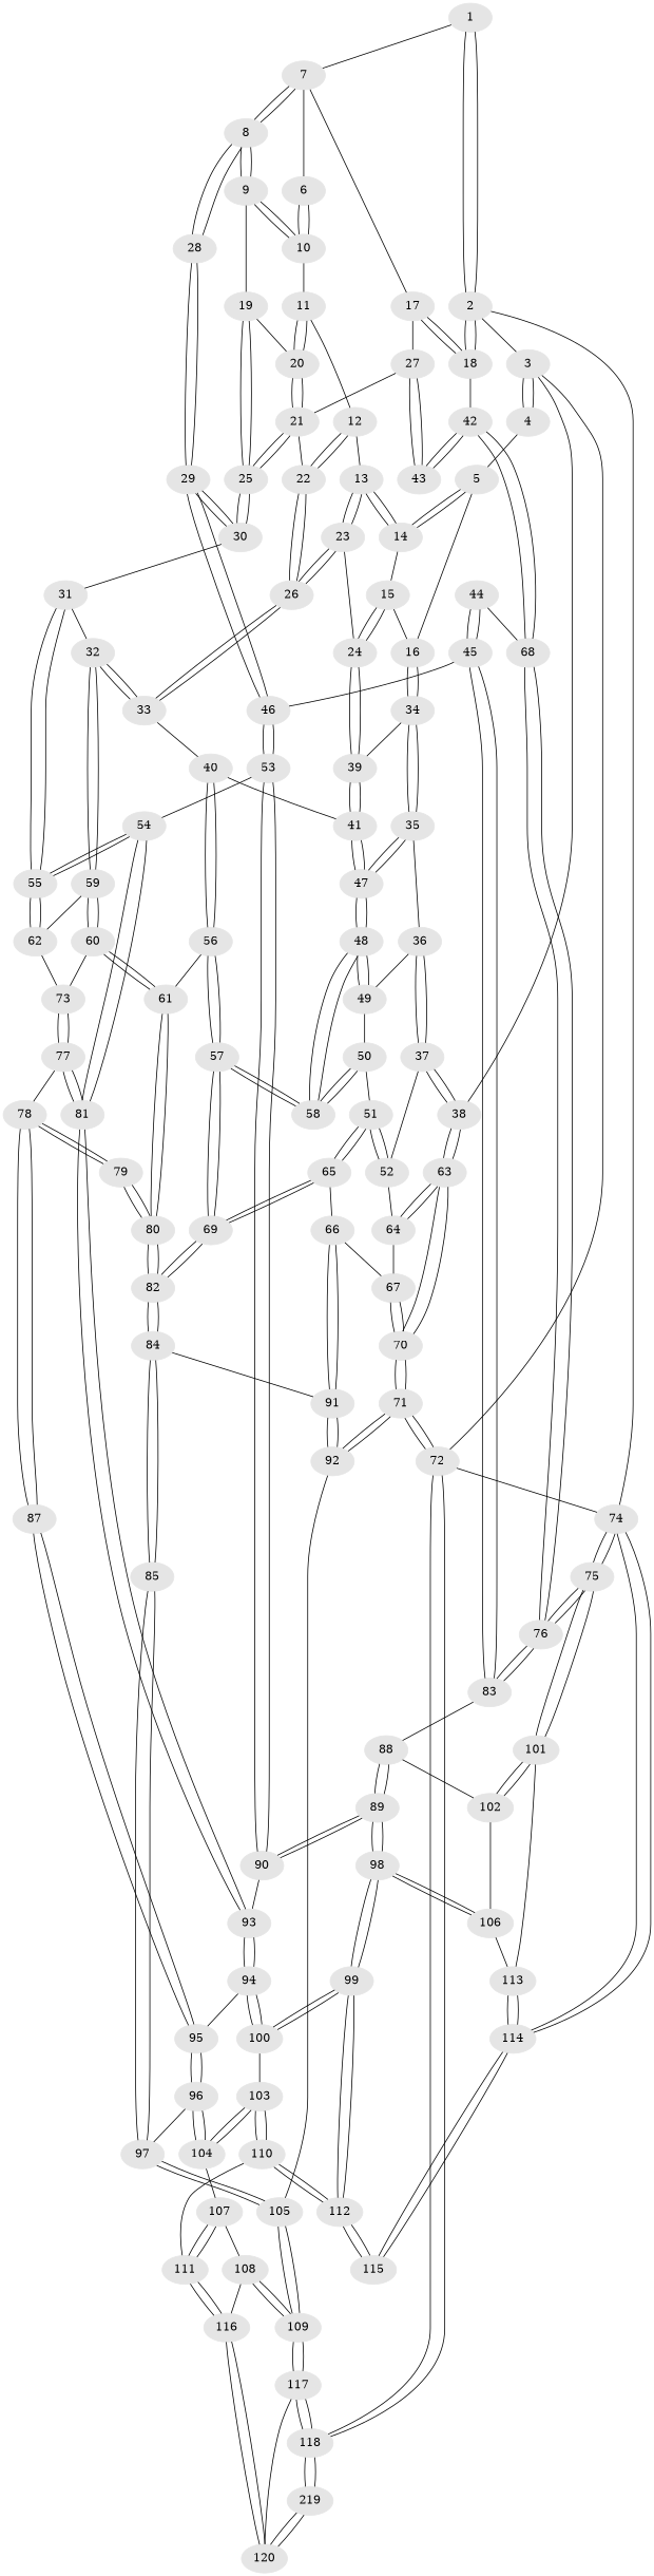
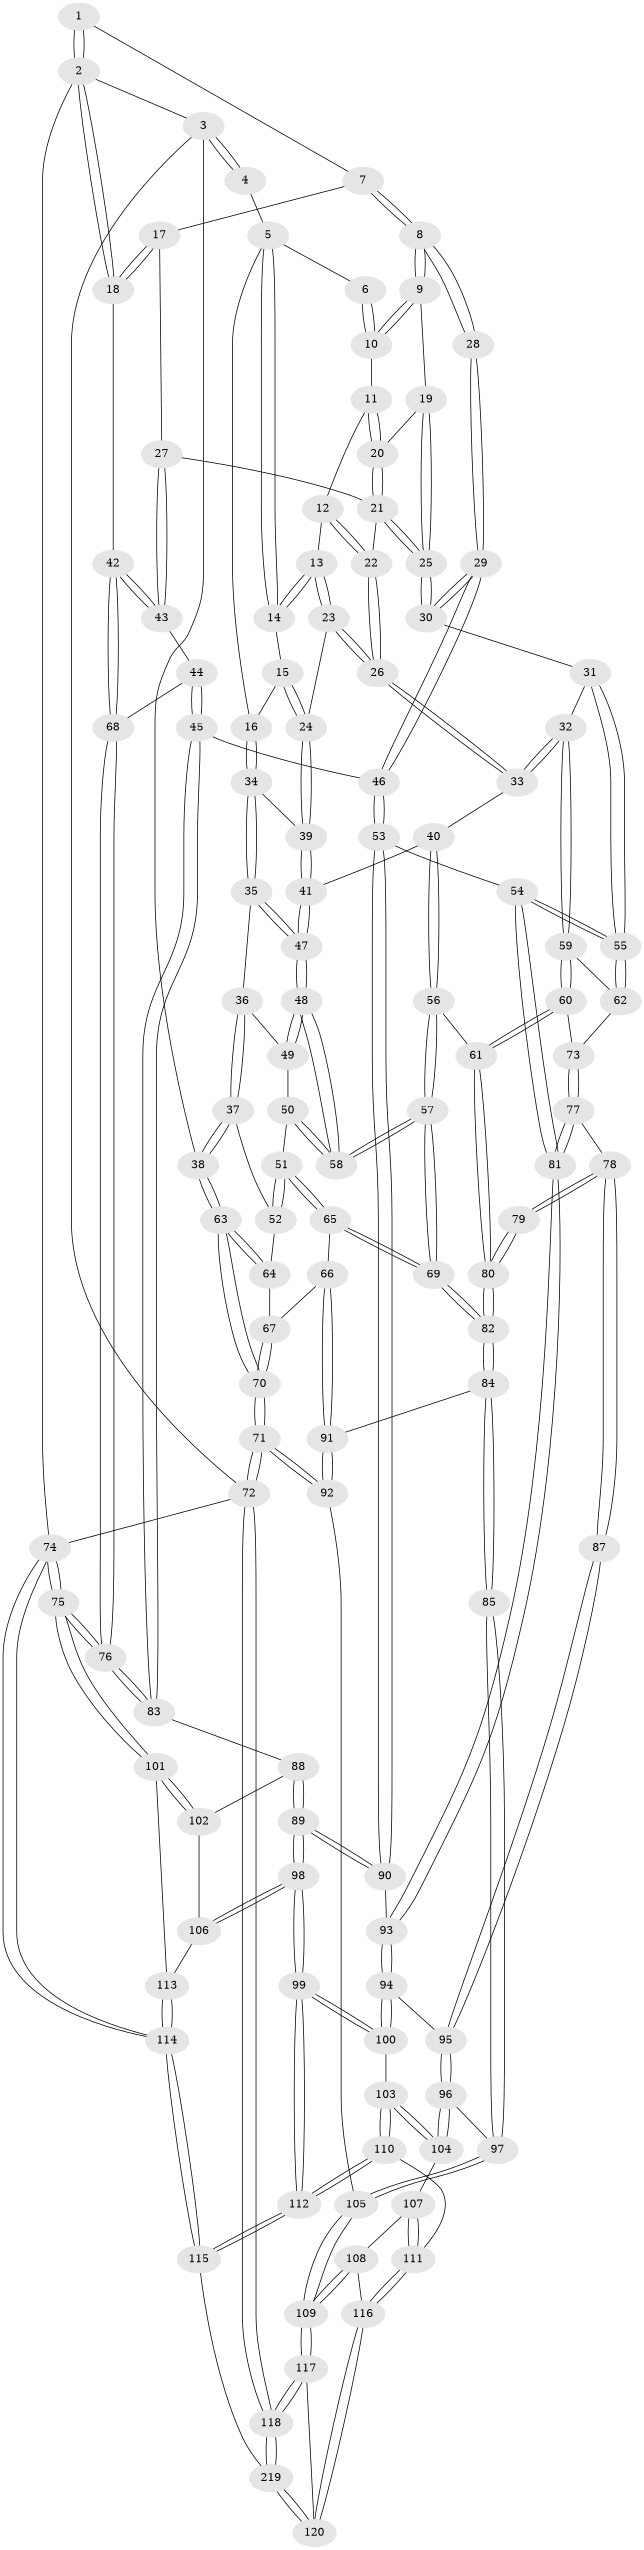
  graph {
    node [color=gray90 style=filled]
    1
    2
    7
    3
    18
    74
    8
    17
    4
    38
    72
    42
    75
    114
    5
    63
    118
    16
    6
    14
    34
    10
    15
    11
    9
    28
    27
    19
    29
    20
    25
    12
    13
    22
    21
    23
    26
    24
    39
    35
    43
    68
    30
    33
    41
    31
    40
    44
    46
    53
    32
    55
    59
    62
    60
    56
    36
    47
    37
    49
    48
    52
    50
    64
    70
    57
    61
    76
    45
    83
    88
    54
    90
    58
    51
    65
    69
    66
    67
    81
    93
    73
    80
    82
    77
    71
    91
    92
    84
    105
    n91 [label=219]
    78
    101
    115
    102
    113
    79
    87
    95
    94
    85
    89
    97
    96
    98
    106
    99
    109
    100
    103
    104
    107
    112
    110
    111
    108
    117
    116
    120
    1 -- 2
    1 -- 2
    1 -- 7
    2 -- 3
    2 -- 18
    2 -- 18
    2 -- 74
    7 -- 8
    7 -- 8
    7 -- 17
    3 -- 4
    3 -- 4
    3 -- 38
    3 -- 72
    18 -- 42
    74 -- 75
    74 -- 75
    74 -- 114
    74 -- 114
    8 -- 9
    8 -- 9
    8 -- 28
    8 -- 28
    17 -- 18
    17 -- 18
    17 -- 27
    4 -- 5
    38 -- 63
    38 -- 63
    72 -- 74
    72 -- 118
    72 -- 118
    42 -- 43
    42 -- 43
    42 -- 68
    42 -- 68
    75 -- 76
    75 -- 76
    75 -- 101
    75 -- 101
    114 -- 115
    114 -- 115
    5 -- 16
-   7 -- 6
+   5 -- 6
    5 -- 14
    5 -- 14
    63 -- 64
    63 -- 64
    63 -- 70
    63 -- 70
    118 -- n91
    118 -- n91
    16 -- 34
    16 -- 34
    6 -- 10
    6 -- 10
    14 -- 15
    34 -- 39
    34 -- 35
    34 -- 35
    10 -- 11
    15 -- 16
    15 -- 24
    15 -- 24
    11 -- 20
    11 -- 20
    11 -- 12
    9 -- 10
    9 -- 10
    9 -- 19
    28 -- 29
    28 -- 29
    27 -- 21
    27 -- 43
    27 -- 43
    19 -- 20
    19 -- 25
    19 -- 25
    29 -- 30
    29 -- 30
    29 -- 46
    29 -- 46
    20 -- 21
    20 -- 21
    25 -- 30
    25 -- 30
    12 -- 13
    12 -- 22
    12 -- 22
    13 -- 14
    13 -- 14
    13 -- 23
    13 -- 23
    22 -- 26
    22 -- 26
    21 -- 25
    21 -- 25
    21 -- 22
    23 -- 26
    23 -- 26
    23 -- 24
    26 -- 33
    26 -- 33
    24 -- 39
    24 -- 39
    39 -- 41
    39 -- 41
    35 -- 36
    35 -- 47
    35 -- 47
+   43 -- 44
    68 -- 76
    68 -- 76
    30 -- 31
    33 -- 40
    41 -- 47
    41 -- 47
    31 -- 32
    31 -- 55
    31 -- 55
    40 -- 41
    40 -- 56
    40 -- 56
    44 -- 68
    44 -- 45
    44 -- 45
    46 -- 53
    46 -- 53
    53 -- 54
    53 -- 90
    53 -- 90
    32 -- 33
    32 -- 33
    32 -- 59
    32 -- 59
    55 -- 62
    55 -- 62
    59 -- 62
    59 -- 60
    59 -- 60
    62 -- 73
    60 -- 61
    60 -- 61
    60 -- 73
    56 -- 57
    56 -- 57
    56 -- 61
    36 -- 37
    36 -- 37
    36 -- 49
    47 -- 48
    47 -- 48
    37 -- 38
    37 -- 38
    37 -- 52
    49 -- 50
    48 -- 49
    48 -- 49
    48 -- 58
    48 -- 58
    52 -- 64
    50 -- 58
    50 -- 58
    50 -- 51
    64 -- 67
    70 -- 71
    70 -- 71
    57 -- 58
    57 -- 58
    57 -- 69
    57 -- 69
    61 -- 80
    61 -- 80
    76 -- 83
    76 -- 83
    45 -- 46
    45 -- 83
    45 -- 83
    83 -- 88
    88 -- 102
    88 -- 89
    88 -- 89
    54 -- 55
    54 -- 55
    54 -- 81
    54 -- 81
    90 -- 93
    51 -- 52
    51 -- 52
    51 -- 65
    51 -- 65
    65 -- 69
    65 -- 69
    65 -- 66
    69 -- 82
    69 -- 82
    66 -- 67
    66 -- 91
    66 -- 91
    67 -- 70
    67 -- 70
    81 -- 93
    81 -- 93
    93 -- 94
    93 -- 94
    73 -- 77
    73 -- 77
    80 -- 82
    80 -- 82
    82 -- 84
    82 -- 84
    77 -- 81
    77 -- 81
    77 -- 78
    71 -- 72
    71 -- 72
    71 -- 92
    71 -- 92
    91 -- 92
    91 -- 92
    92 -- 105
    84 -- 91
    84 -- 85
    84 -- 85
    105 -- 109
    105 -- 109
    n91 -- 120
    n91 -- 120
    78 -- 79
    78 -- 79
    78 -- 87
    78 -- 87
    101 -- 102
    101 -- 102
    101 -- 113
+   115 -- n91
    102 -- 106
    113 -- 114
    113 -- 114
    79 -- 80
    79 -- 80
    87 -- 95
    87 -- 95
    95 -- 96
    95 -- 96
    94 -- 95
    94 -- 100
    94 -- 100
    85 -- 97
    85 -- 97
    89 -- 90
    89 -- 90
    89 -- 98
    89 -- 98
    97 -- 105
    97 -- 105
    96 -- 97
    96 -- 104
    96 -- 104
    98 -- 106
    98 -- 106
    98 -- 99
    98 -- 99
    106 -- 113
    99 -- 100
    99 -- 100
    99 -- 112
    99 -- 112
    109 -- 117
    109 -- 117
    100 -- 103
    103 -- 104
    103 -- 104
    103 -- 110
    103 -- 110
    104 -- 107
    107 -- 111
    107 -- 111
    107 -- 108
    112 -- 115
    112 -- 115
    110 -- 112
    110 -- 112
    110 -- 111
    111 -- 116
    111 -- 116
    108 -- 109
    108 -- 109
    108 -- 116
    117 -- 118
    117 -- 118
    117 -- 120
    116 -- 120
    116 -- 120
  }
